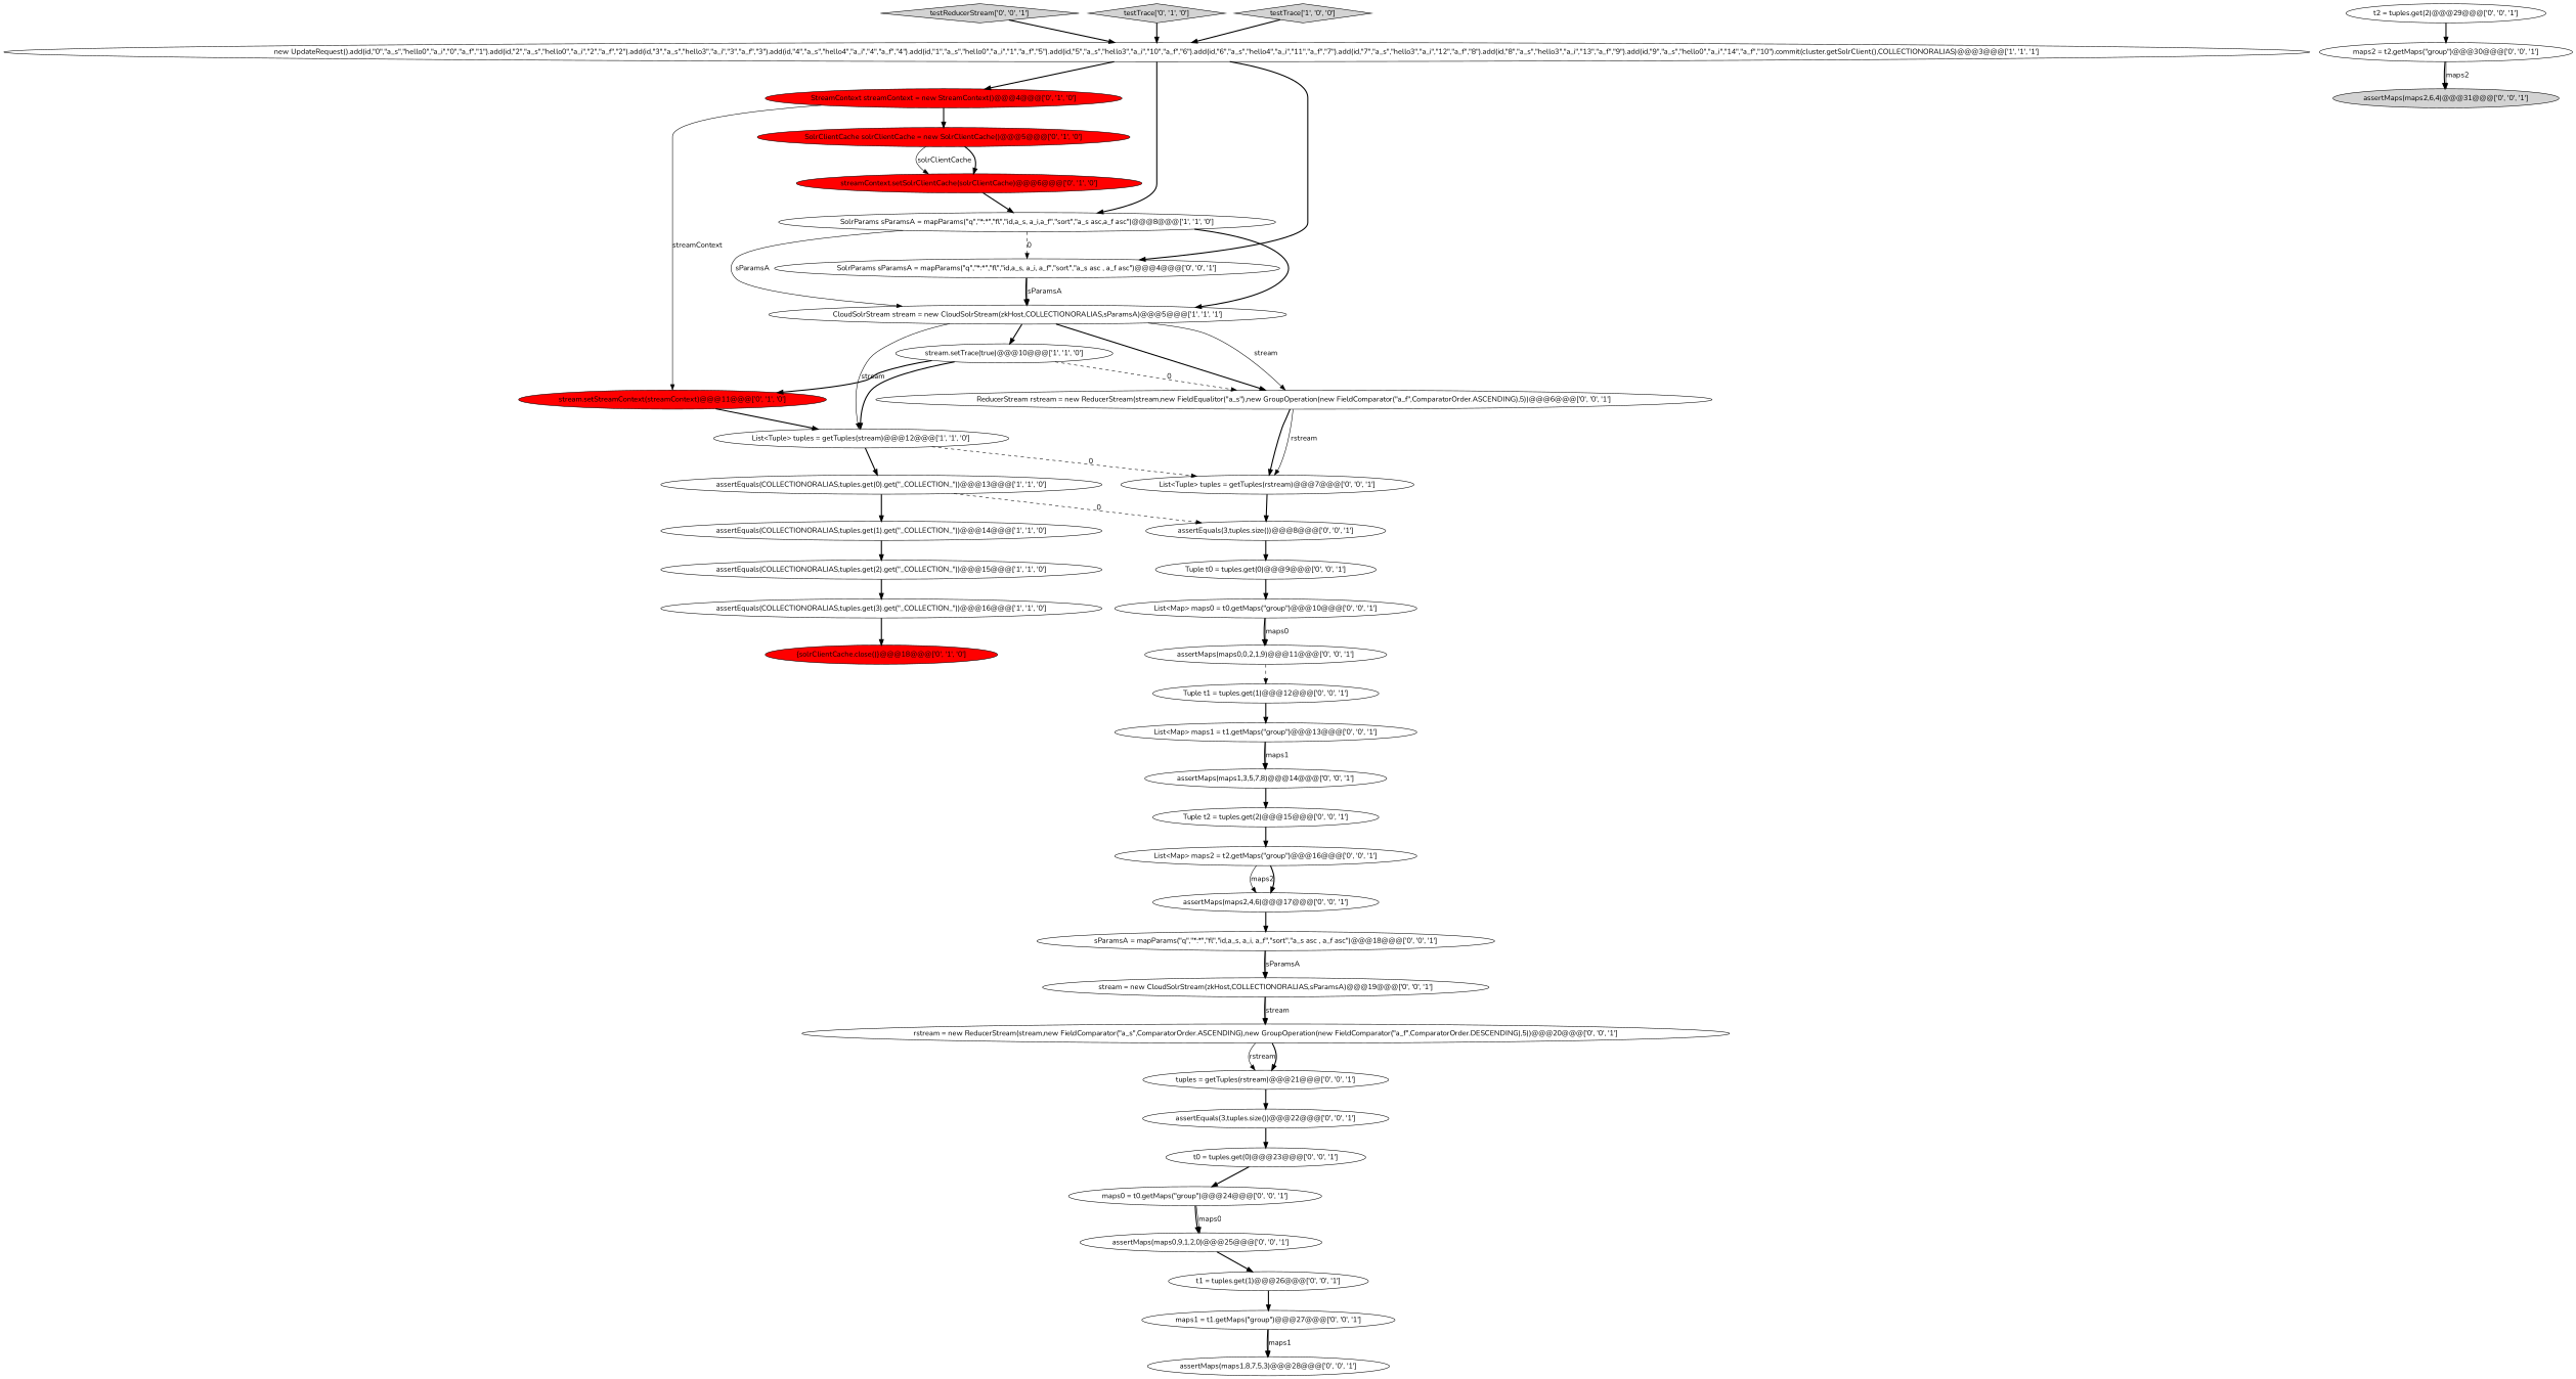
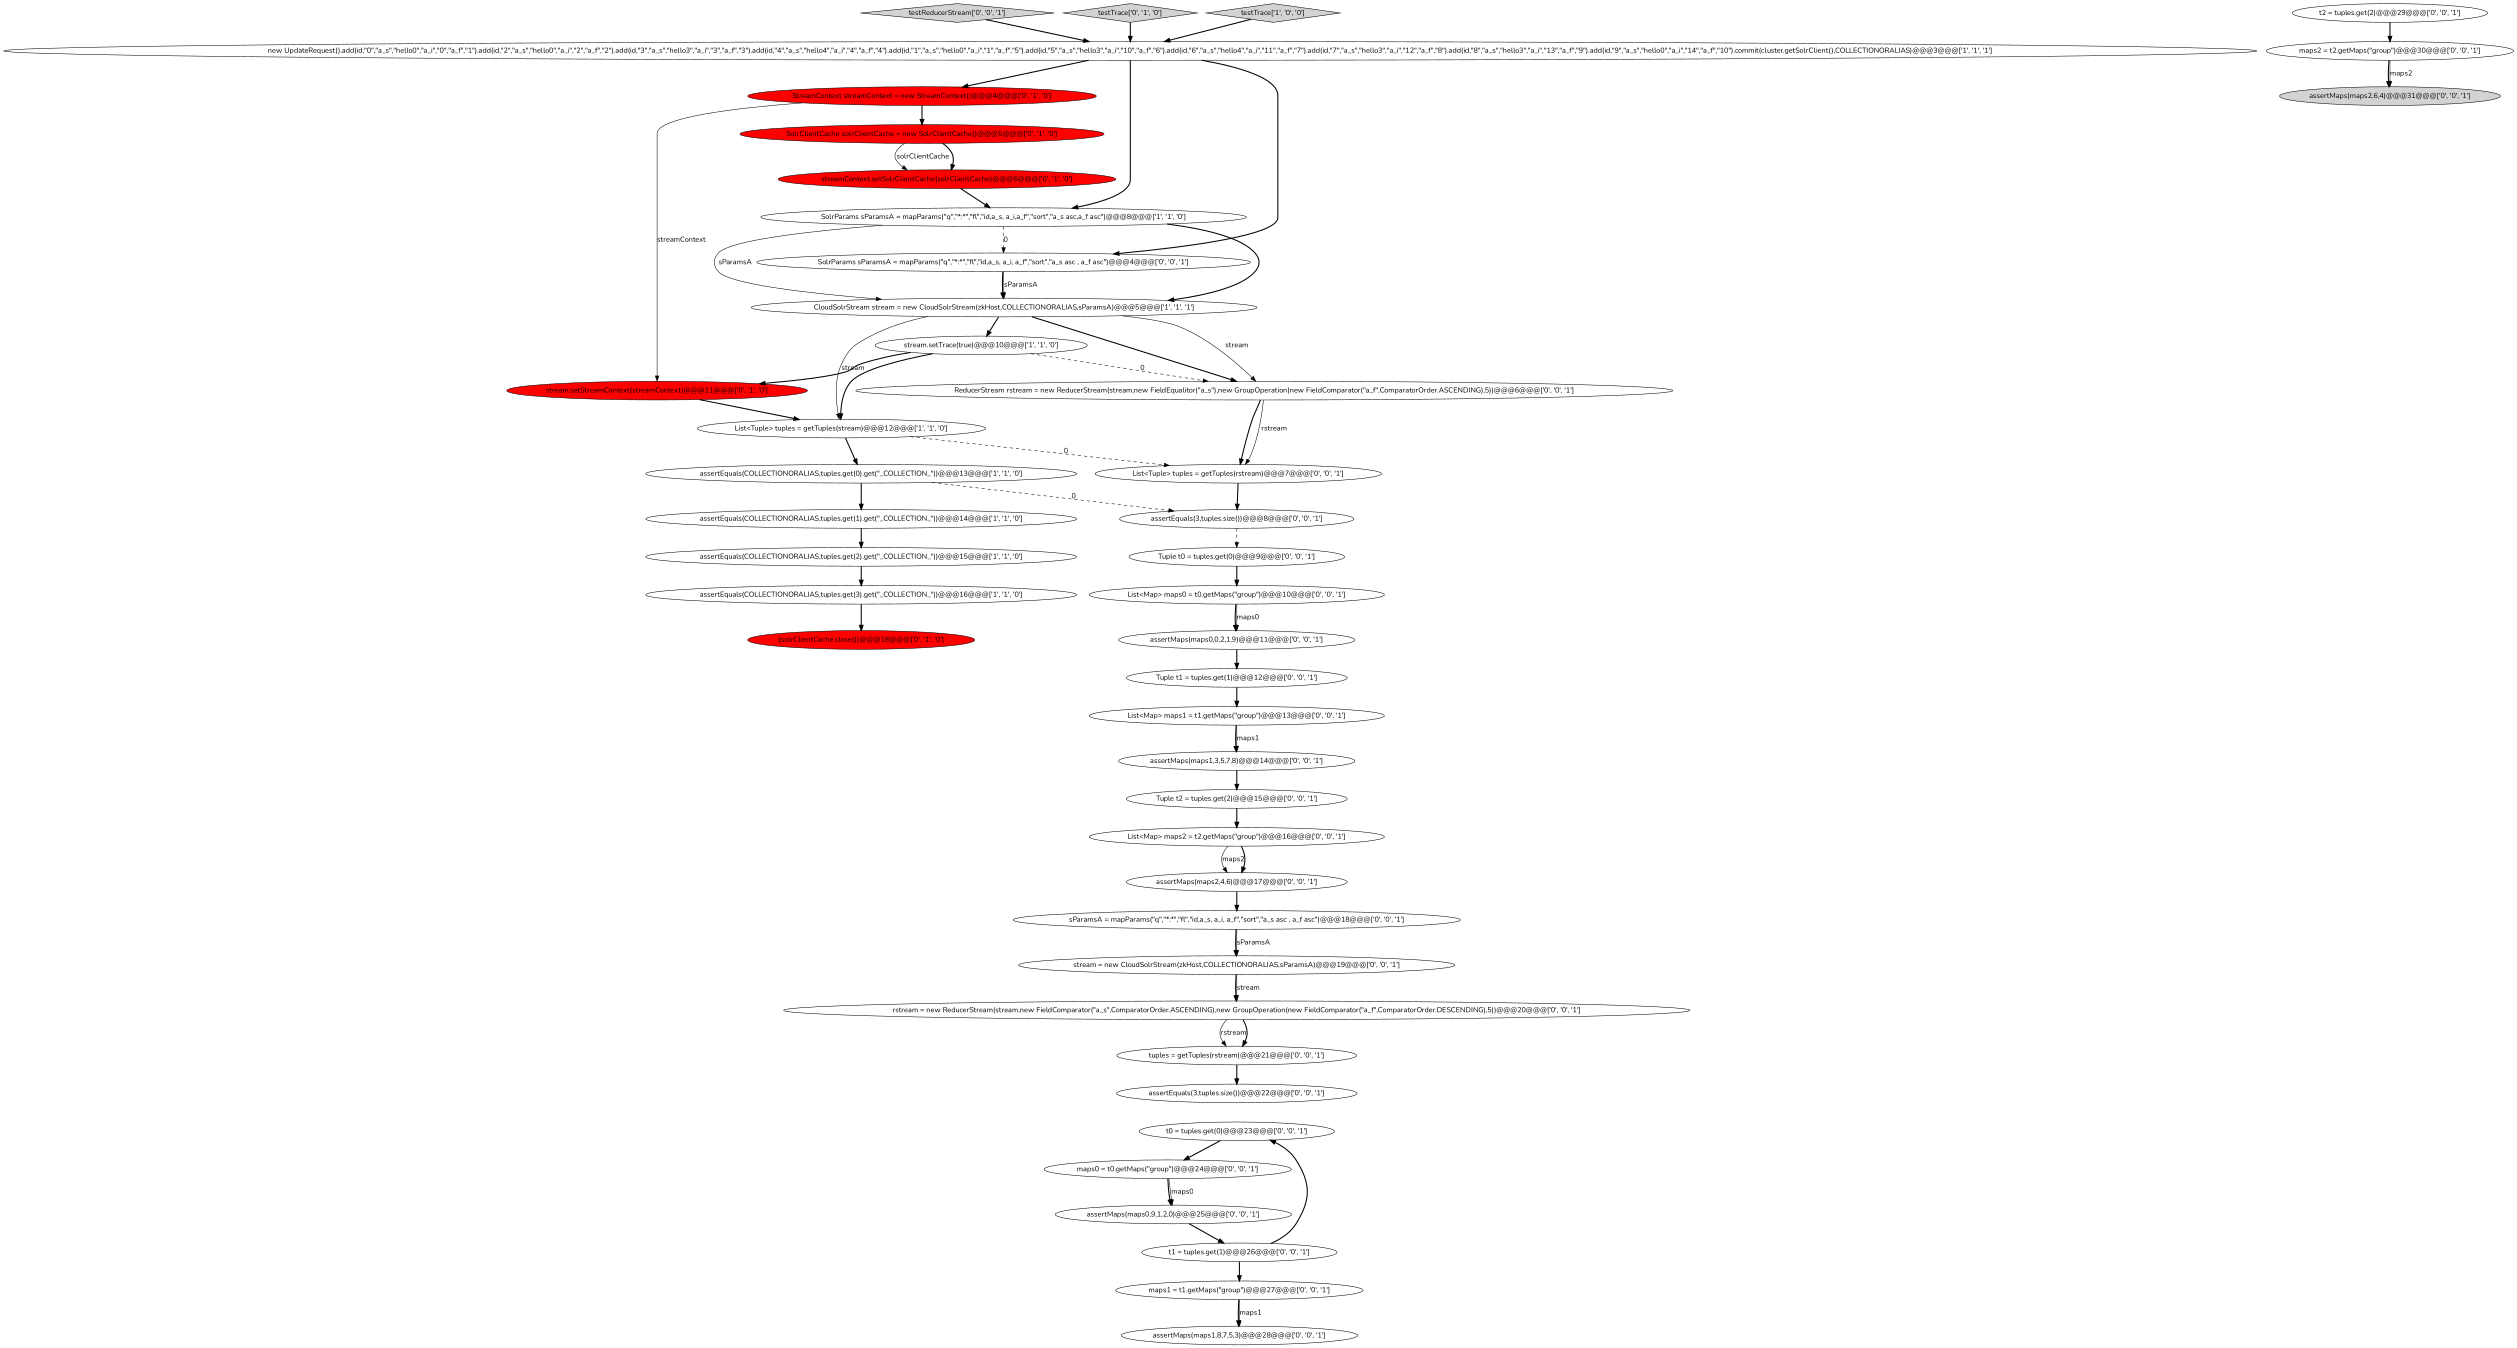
  digraph {
    fontname=Nunito
    node [fillcolor=white fontname=Nunito shape=ellipse style=filled]
    edge [fontname=Nunito style=bold]
    n1 [fillcolor=lightgray label="testReducerStream['0', '0', '1']" shape=diamond]
    n2 [label="new UpdateRequest().add(id,\"0\",\"a_s\",\"hello0\",\"a_i\",\"0\",\"a_f\",\"1\").add(id,\"2\",\"a_s\",\"hello0\",\"a_i\",\"2\",\"a_f\",\"2\").add(id,\"3\",\"a_s\",\"hello3\",\"a_i\",\"3\",\"a_f\",\"3\").add(id,\"4\",\"a_s\",\"hello4\",\"a_i\",\"4\",\"a_f\",\"4\").add(id,\"1\",\"a_s\",\"hello0\",\"a_i\",\"1\",\"a_f\",\"5\").add(id,\"5\",\"a_s\",\"hello3\",\"a_i\",\"10\",\"a_f\",\"6\").add(id,\"6\",\"a_s\",\"hello4\",\"a_i\",\"11\",\"a_f\",\"7\").add(id,\"7\",\"a_s\",\"hello3\",\"a_i\",\"12\",\"a_f\",\"8\").add(id,\"8\",\"a_s\",\"hello3\",\"a_i\",\"13\",\"a_f\",\"9\").add(id,\"9\",\"a_s\",\"hello0\",\"a_i\",\"14\",\"a_f\",\"10\").commit(cluster.getSolrClient(),COLLECTIONORALIAS)@@@3@@@['1', '1', '1']"]
    n3 [label="SolrParams sParamsA = mapParams(\"q\",\"*:*\",\"fl\",\"id,a_s, a_i, a_f\",\"sort\",\"a_s asc , a_f asc\")@@@4@@@['0', '0', '1']"]
    n4 [label="SolrParams sParamsA = mapParams(\"q\",\"*:*\",\"fl\",\"id,a_s, a_i,a_f\",\"sort\",\"a_s asc,a_f asc\")@@@8@@@['1', '1', '0']"]
    n5 [fillcolor=red label="StreamContext streamContext = new StreamContext()@@@4@@@['0', '1', '0']"]
    n6 [label="ReducerStream rstream = new ReducerStream(stream,new FieldEqualitor(\"a_s\"),new GroupOperation(new FieldComparator(\"a_f\",ComparatorOrder.ASCENDING),5))@@@6@@@['0', '0', '1']"]
    n7 [label="List<Tuple> tuples = getTuples(rstream)@@@7@@@['0', '0', '1']"]
    n8 [label="assertEquals(3,tuples.size())@@@8@@@['0', '0', '1']"]
    n9 [label="assertEquals(COLLECTIONORALIAS,tuples.get(3).get(\"_COLLECTION_\"))@@@16@@@['1', '1', '0']"]
    n10 [fillcolor=red label="{solrClientCache.close()}@@@18@@@['0', '1', '0']"]
    n11 [label="CloudSolrStream stream = new CloudSolrStream(zkHost,COLLECTIONORALIAS,sParamsA)@@@5@@@['1', '1', '1']"]
    n12 [label="List<Tuple> tuples = getTuples(stream)@@@12@@@['1', '1', '0']"]
    n13 [label="stream.setTrace(true)@@@10@@@['1', '1', '0']"]
    n14 [label="assertEquals(COLLECTIONORALIAS,tuples.get(0).get(\"_COLLECTION_\"))@@@13@@@['1', '1', '0']"]
    n15 [fillcolor=red label="stream.setStreamContext(streamContext)@@@11@@@['0', '1', '0']"]
    n16 [label="assertEquals(COLLECTIONORALIAS,tuples.get(1).get(\"_COLLECTION_\"))@@@14@@@['1', '1', '0']"]
    n17 [label="assertEquals(3,tuples.size())@@@22@@@['0', '0', '1']"]
    n18 [label="t0 = tuples.get(0)@@@23@@@['0', '0', '1']"]
    n19 [label="maps0 = t0.getMaps(\"group\")@@@24@@@['0', '0', '1']"]
    n20 [label="t2 = tuples.get(2)@@@29@@@['0', '0', '1']"]
    n21 [label="maps2 = t2.getMaps(\"group\")@@@30@@@['0', '0', '1']"]
    n22 [fillcolor=lightgray label="assertMaps(maps2,6,4)@@@31@@@['0', '0', '1']"]
    n23 [label="Tuple t0 = tuples.get(0)@@@9@@@['0', '0', '1']"]
    n24 [label="List<Map> maps0 = t0.getMaps(\"group\")@@@10@@@['0', '0', '1']"]
    n25 [label="assertEquals(COLLECTIONORALIAS,tuples.get(2).get(\"_COLLECTION_\"))@@@15@@@['1', '1', '0']"]
    n26 [label="assertMaps(maps0,9,1,2,0)@@@25@@@['0', '0', '1']"]
    n27 [label="assertMaps(maps1,3,5,7,8)@@@14@@@['0', '0', '1']"]
    n28 [label="Tuple t2 = tuples.get(2)@@@15@@@['0', '0', '1']"]
    n29 [label="List<Map> maps2 = t2.getMaps(\"group\")@@@16@@@['0', '0', '1']"]
    n30 [label="assertMaps(maps1,8,7,5,3)@@@28@@@['0', '0', '1']"]
    n31 [label="t1 = tuples.get(1)@@@26@@@['0', '0', '1']"]
    n32 [fillcolor=red label="SolrClientCache solrClientCache = new SolrClientCache()@@@5@@@['0', '1', '0']"]
    n33 [fillcolor=red label="streamContext.setSolrClientCache(solrClientCache)@@@6@@@['0', '1', '0']"]
    n34 [label="assertMaps(maps0,0,2,1,9)@@@11@@@['0', '0', '1']"]
    n35 [label="Tuple t1 = tuples.get(1)@@@12@@@['0', '0', '1']"]
    n36 [label="List<Map> maps1 = t1.getMaps(\"group\")@@@13@@@['0', '0', '1']"]
    n37 [label="maps1 = t1.getMaps(\"group\")@@@27@@@['0', '0', '1']"]
    n38 [fillcolor=lightgray label="testTrace['0', '1', '0']" shape=diamond]
    n39 [label="assertMaps(maps2,4,6)@@@17@@@['0', '0', '1']"]
    n40 [fillcolor=lightgray label="testTrace['1', '0', '0']" shape=diamond]
    n41 [label="sParamsA = mapParams(\"q\",\"*:*\",\"fl\",\"id,a_s, a_i, a_f\",\"sort\",\"a_s asc , a_f asc\")@@@18@@@['0', '0', '1']"]
    n42 [label="stream = new CloudSolrStream(zkHost,COLLECTIONORALIAS,sParamsA)@@@19@@@['0', '0', '1']"]
    n43 [label="rstream = new ReducerStream(stream,new FieldComparator(\"a_s\",ComparatorOrder.ASCENDING),new GroupOperation(new FieldComparator(\"a_f\",ComparatorOrder.DESCENDING),5))@@@20@@@['0', '0', '1']"]
    n44 [label="tuples = getTuples(rstream)@@@21@@@['0', '0', '1']"]
    n1 -> n2
    n2 -> n3
    n2 -> n4
    n2 -> n5
    n3 -> n11 [label=sParamsA style=solid]
    n3 -> n11
    n4 -> n3 [label=0 style=dashed]
    n4 -> n11
    n4 -> n11 [label=sParamsA style=solid]
    n5 -> n15 [label=streamContext style=solid]
    n5 -> n32
    n6 -> n7
    n6 -> n7 [label=rstream style=solid]
    n7 -> n8
-   n8 -> n23
+   n8 -> n23 [style=dashed]
    n9 -> n10
    n11 -> n6 [label=stream style=solid]
    n11 -> n6
    n11 -> n12 [label=stream style=solid]
    n11 -> n13
    n12 -> n7 [label=0 style=dashed]
    n12 -> n14
    n13 -> n6 [label=0 style=dashed]
    n13 -> n12
    n13 -> n15
    n14 -> n8 [label=0 style=dashed]
    n14 -> n16
    n15 -> n12
    n16 -> n25
-   n17 -> n18
+   n31 -> n18
    n18 -> n19
    n19 -> n26
    n19 -> n26 [label=maps0 style=solid]
    n20 -> n21
    n21 -> n22
    n21 -> n22 [label=maps2 style=solid]
    n23 -> n24
    n24 -> n34
    n24 -> n34 [label=maps0 style=solid]
    n25 -> n9
    n26 -> n31
    n27 -> n28
    n28 -> n29
    n29 -> n39 [label=maps2 style=solid]
    n29 -> n39
    n31 -> n37
    n32 -> n33
    n32 -> n33 [label=solrClientCache style=solid]
    n33 -> n4
-   n34 -> n35 [style=dashed]
+   n34 -> n35
    n35 -> n36
    n36 -> n27
    n36 -> n27 [label=maps1 style=solid]
    n37 -> n30
    n37 -> n30 [label=maps1 style=solid]
    n38 -> n2
    n39 -> n41
    n40 -> n2
    n41 -> n42
    n41 -> n42 [label=sParamsA style=solid]
    n42 -> n43
    n42 -> n43 [label=stream style=solid]
    n43 -> n44 [label=rstream style=solid]
    n43 -> n44
    n44 -> n17
  }
